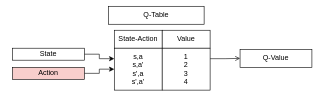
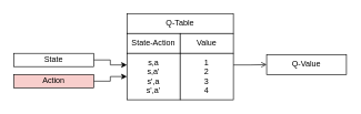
  <mxCell id="0" />
  <mxCell id="1" parent="0" />
  <mxCell id="2" style="edgeStyle=orthogonalEdgeStyle;rounded=0;orthogonalLoop=1;jettySize=auto;html=1;exitX=1;exitY=0.5;exitDx=0;exitDy=0;entryX=0;entryY=0.25;entryDx=0;entryDy=0;" edge="1" parent="1" source="3" target="9"><mxGeometry relative="1" as="geometry" /></mxCell>
  <mxCell id="3" value="State" style="rounded=0;whiteSpace=wrap;html=1;" vertex="1" parent="1"><mxGeometry x="20" y="80" width="120" height="20" as="geometry" /></mxCell>
  <mxCell id="4" style="edgeStyle=orthogonalEdgeStyle;rounded=0;orthogonalLoop=1;jettySize=auto;html=1;entryX=0;entryY=0.5;entryDx=0;entryDy=0;" edge="1" parent="1" source="5" target="9"><mxGeometry relative="1" as="geometry" /></mxCell>
  <mxCell id="5" value="Action" style="rounded=0;whiteSpace=wrap;html=1;fillColor=#f8cecc;" vertex="1" parent="1"><mxGeometry x="20" y="112" width="120" height="20" as="geometry" /></mxCell>
- <mxCell id="6" value="Q-Table" style="rounded=0;whiteSpace=wrap;html=1;" vertex="1" parent="1"><mxGeometry x="180" y="10" width="160" height="30" as="geometry" /></mxCell>
+ <mxCell id="6" value="Q-Table" style="rounded=0;whiteSpace=wrap;html=1;" vertex="1" parent="1"><mxGeometry x="190" y="20" width="160" height="30" as="geometry" /></mxCell>
  <mxCell id="7" value="State-Action" style="rounded=0;whiteSpace=wrap;html=1;" vertex="1" parent="1"><mxGeometry x="190" y="50" width="80" height="30" as="geometry" /></mxCell>
  <mxCell id="8" value="Value" style="rounded=0;whiteSpace=wrap;html=1;" vertex="1" parent="1"><mxGeometry x="270" y="50" width="80" height="30" as="geometry" /></mxCell>
  <mxCell id="9" value="s,a&lt;br&gt;s,a'&lt;br&gt;s',a&lt;br&gt;s',a'&lt;br&gt;" style="rounded=0;whiteSpace=wrap;html=1;" vertex="1" parent="1"><mxGeometry x="190" y="80" width="80" height="70" as="geometry" /></mxCell>
  <mxCell id="10" style="edgeStyle=orthogonalEdgeStyle;rounded=0;orthogonalLoop=1;jettySize=auto;html=1;exitX=1;exitY=0.25;exitDx=0;exitDy=0;entryX=0;entryY=0.5;entryDx=0;entryDy=0;endArrow=open;" edge="1" parent="1" source="11" target="12"><mxGeometry relative="1" as="geometry" /></mxCell>
  <mxCell id="11" value="1&lt;br&gt;2&lt;br&gt;3&lt;br&gt;4" style="rounded=0;whiteSpace=wrap;html=1;" vertex="1" parent="1"><mxGeometry x="270" y="80" width="80" height="70" as="geometry" /></mxCell>
  <mxCell id="12" value="Q-Value" style="rounded=0;whiteSpace=wrap;html=1;" vertex="1" parent="1"><mxGeometry x="400" y="82" width="120" height="30" as="geometry" /></mxCell>
